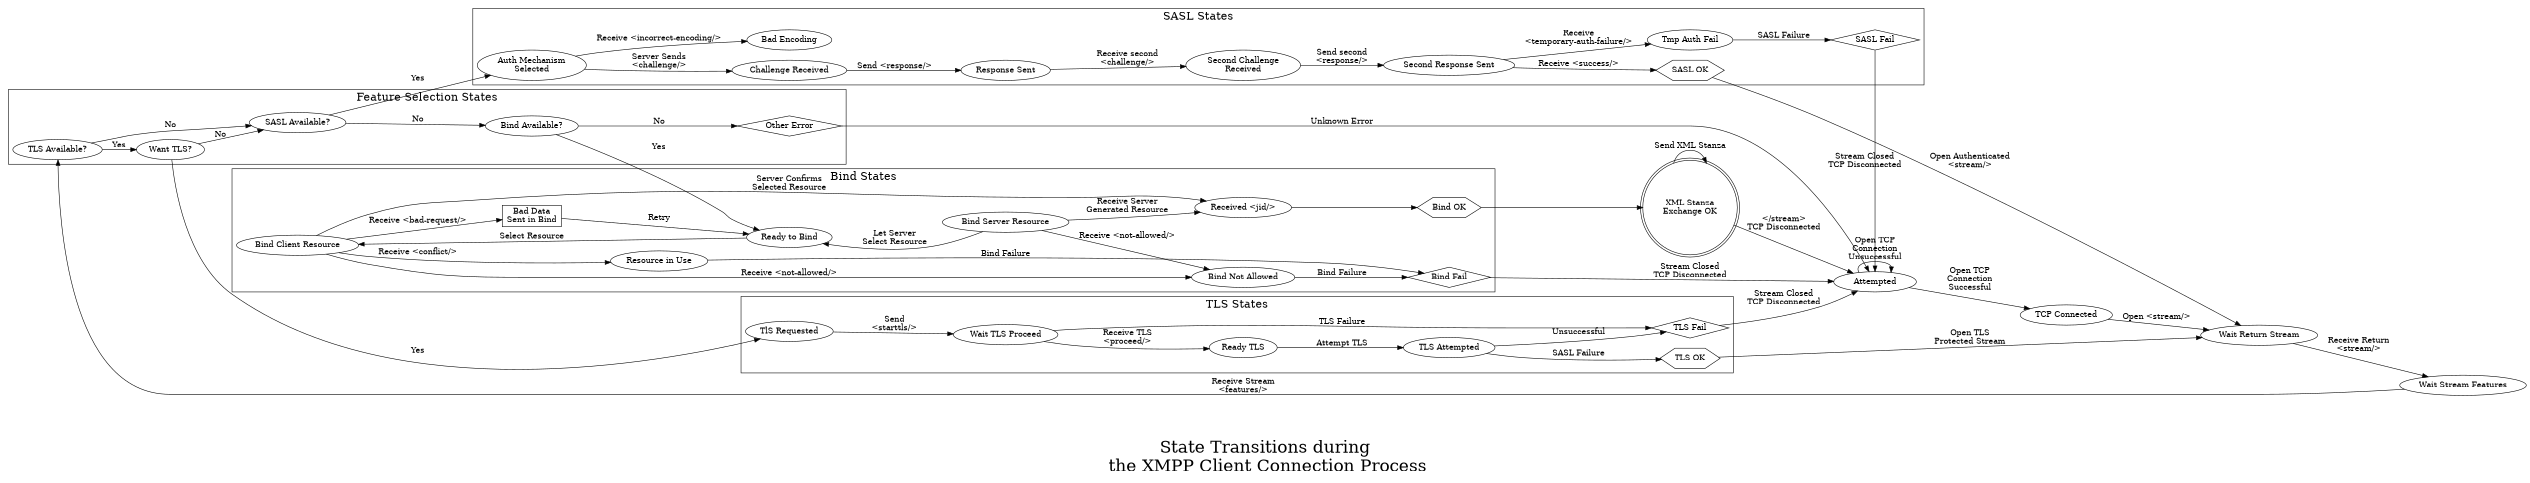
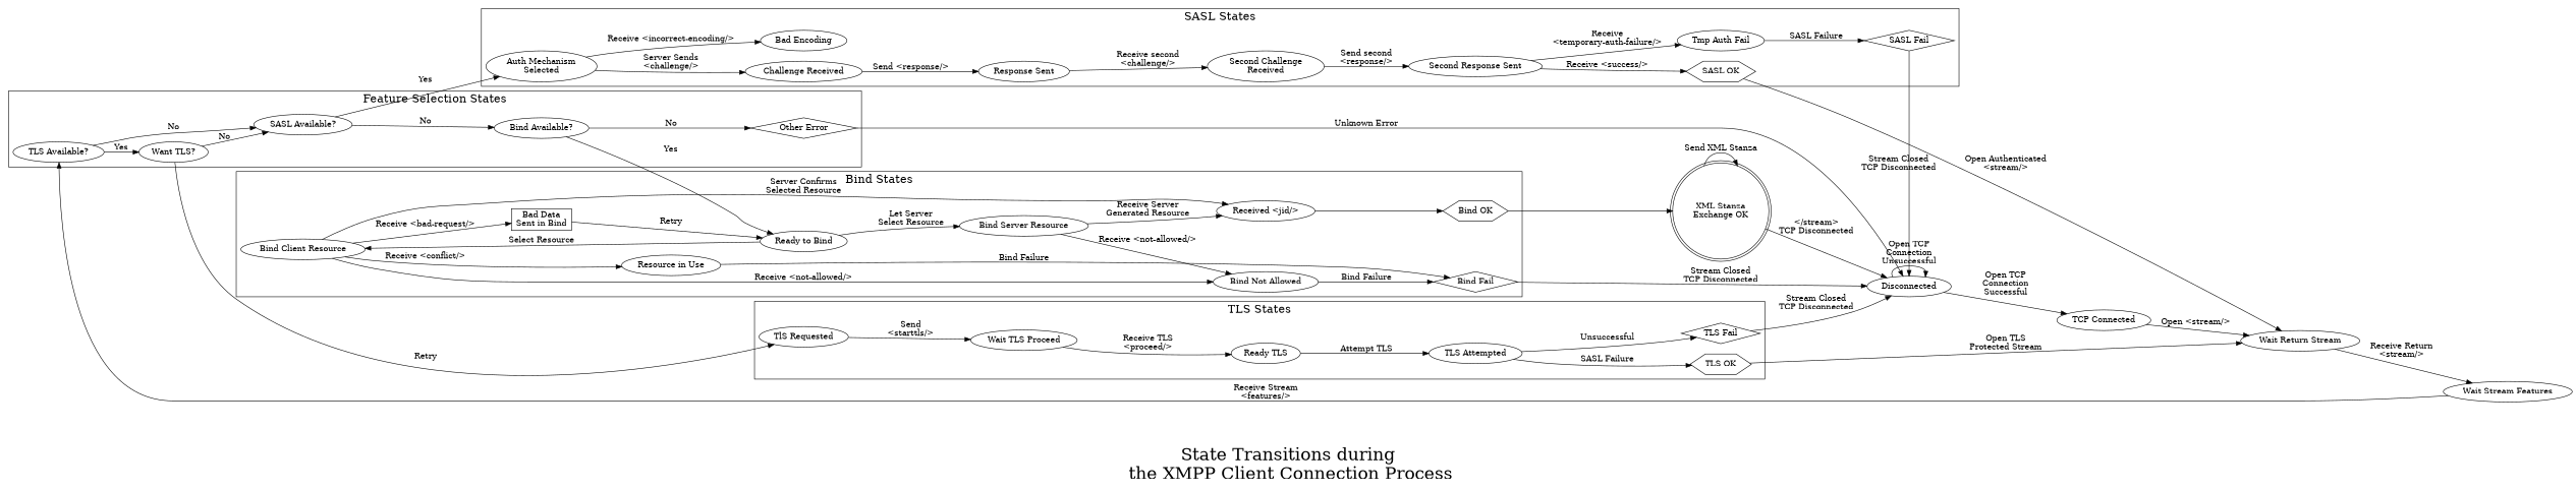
  digraph {
    fontsize=30
    label="State Transitions during\n the XMPP Client Connection Process"
    rankdir=LR
    node [shape=ellipse]
    "TLS Fail" [shape=diamond]
    "TLS OK" [shape=hexagon]
    "TlS Requested"
    "Wait TLS Proceed"
    "Ready TLS"
    "TLS Attempted"
    "SASL Fail" [shape=diamond]
    "SASL OK" [shape=hexagon]
    "Auth Mechanism\nSelected"
    "Challenge Received"
    "Bad Encoding"
    "Response Sent"
    "Second Challenge\nReceived"
    "Second Response Sent"
    "Tmp Auth Fail"
    "Bind Fail" [shape=diamond]
    "Bind OK" [shape=hexagon]
    "Bad Data\nSent in Bind" [shape=rectangle]
    "Ready to Bind"
    "Bind Client Resource"
    "Bind Server Resource"
    "Received <jid/>"
    "Bind Not Allowed"
    "Resource in Use"
    "Other Error" [shape=diamond]
    "TLS Available?"
    "Want TLS?"
    "SASL Available?"
    "Bind Available?"
-   Disconnected [label=Attempted]
+   Disconnected
    "Wait Return Stream"
    "XML Stanza\nExchange OK" [shape=doublecircle]
    "TCP Connected"
    "Wait Stream Features"
    subgraph cluster_1 {
      color=black
      fontsize=20
      label="TLS States"
      "TLS Fail"
      "TLS OK"
      "TlS Requested"
      "Wait TLS Proceed"
      "Ready TLS"
      "TLS Attempted"
    }
    subgraph cluster_2 {
      color=black
      fontsize=20
      label="SASL States"
      "SASL Fail"
      "SASL OK"
      "Auth Mechanism\nSelected"
      "Challenge Received"
      "Bad Encoding"
      "Response Sent"
      "Second Challenge\nReceived"
      "Second Response Sent"
      "Tmp Auth Fail"
    }
    subgraph cluster_3 {
      color=black
      fontsize=20
      label="Bind States"
      "Bind Fail"
      "Bind OK"
      "Bad Data\nSent in Bind"
      "Ready to Bind"
      "Bind Client Resource"
      "Bind Server Resource"
      "Received <jid/>"
      "Bind Not Allowed"
      "Resource in Use"
    }
    subgraph cluster_4 {
      color=black
      fontsize=20
      label="Feature Selection States"
      "Other Error"
      "TLS Available?"
      "Want TLS?"
      "SASL Available?"
      "Bind Available?"
    }
    "TLS Fail" -> Disconnected [label="Stream Closed\nTCP Disconnected"]
    "TLS OK" -> "Wait Return Stream" [label="Open TLS\nProtected Stream"]
    "TlS Requested" -> "Wait TLS Proceed" [label="Send\n<starttls/>"]
-   "Wait TLS Proceed" -> "TLS Fail" [label="TLS Failure"]
    "Wait TLS Proceed" -> "Ready TLS" [label="Receive TLS\n<proceed/>"]
    "Ready TLS" -> "TLS Attempted" [label="Attempt TLS"]
    "TLS Attempted" -> "TLS Fail" [label=Unsuccessful]
    "TLS Attempted" -> "TLS OK" [label="SASL Failure"]
    "SASL Fail" -> Disconnected [label="Stream Closed\nTCP Disconnected"]
    "SASL OK" -> "Wait Return Stream" [label="Open Authenticated\n<stream/>"]
    "Auth Mechanism\nSelected" -> "Challenge Received" [label="Server Sends\n<challenge/>"]
    "Auth Mechanism\nSelected" -> "Bad Encoding" [label="Receive <incorrect-encoding/>"]
    "Challenge Received" -> "Response Sent" [label="Send <response/>"]
    "Response Sent" -> "Second Challenge\nReceived" [label="Receive second\n<challenge/>"]
    "Second Challenge\nReceived" -> "Second Response Sent" [label="Send second\n<response/>"]
    "Second Response Sent" -> "SASL OK" [label="Receive <success/>"]
    "Second Response Sent" -> "Tmp Auth Fail" [label="Receive\n<temporary-auth-failure/>"]
    "Tmp Auth Fail" -> "SASL Fail" [label="SASL Failure"]
    "Bind Fail" -> Disconnected [label="Stream Closed\nTCP Disconnected"]
    "Bind OK" -> "XML Stanza\nExchange OK"
    "Bad Data\nSent in Bind" -> "Ready to Bind" [label=Retry]
    "Ready to Bind" -> "Bind Client Resource" [label="Select Resource"]
-   "Bind Server Resource" -> "Ready to Bind" [label="Let Server\nSelect Resource"]
+   "Ready to Bind" -> "Bind Server Resource" [label="Let Server\nSelect Resource"]
    "Bind Client Resource" -> "Bad Data\nSent in Bind" [label="Receive <bad-request/>"]
    "Bind Client Resource" -> "Received <jid/>" [label="Server Confirms\nSelected Resource"]
    "Bind Client Resource" -> "Bind Not Allowed" [label="Receive <not-allowed/>"]
    "Bind Client Resource" -> "Resource in Use" [label="Receive <conflict/>"]
    "Bind Server Resource" -> "Received <jid/>" [label="Receive Server\nGenerated Resource"]
    "Bind Server Resource" -> "Bind Not Allowed" [label="Receive <not-allowed/>"]
    "Received <jid/>" -> "Bind OK"
    "Bind Not Allowed" -> "Bind Fail" [label="Bind Failure"]
    "Resource in Use" -> "Bind Fail" [label="Bind Failure"]
    "Other Error" -> Disconnected [label="Unknown Error"]
    "TLS Available?" -> "Want TLS?" [label=Yes]
    "TLS Available?" -> "SASL Available?" [label=No]
-   "Want TLS?" -> "TlS Requested" [label=Yes]
+   "Want TLS?" -> "TlS Requested" [label=Retry]
    "Want TLS?" -> "SASL Available?" [label=No]
    "SASL Available?" -> "Auth Mechanism\nSelected" [label=Yes]
    "SASL Available?" -> "Bind Available?" [label=No]
    "Bind Available?" -> "Ready to Bind" [label=Yes]
    "Bind Available?" -> "Other Error" [label=No]
    Disconnected -> Disconnected [label="Open TCP\nConnection\nUnsuccessful"]
    Disconnected -> "TCP Connected" [label="Open TCP\nConnection\nSuccessful"]
    "Wait Return Stream" -> "Wait Stream Features" [label="Receive Return\n<stream/>"]
    "XML Stanza\nExchange OK" -> Disconnected [label="</stream>\nTCP Disconnected"]
    "XML Stanza\nExchange OK" -> "XML Stanza\nExchange OK" [label="Send XML Stanza"]
    "TCP Connected" -> "Wait Return Stream" [label="Open <stream/>"]
    "Wait Stream Features" -> "TLS Available?" [label="Receive Stream\n<features/>"]
  }
